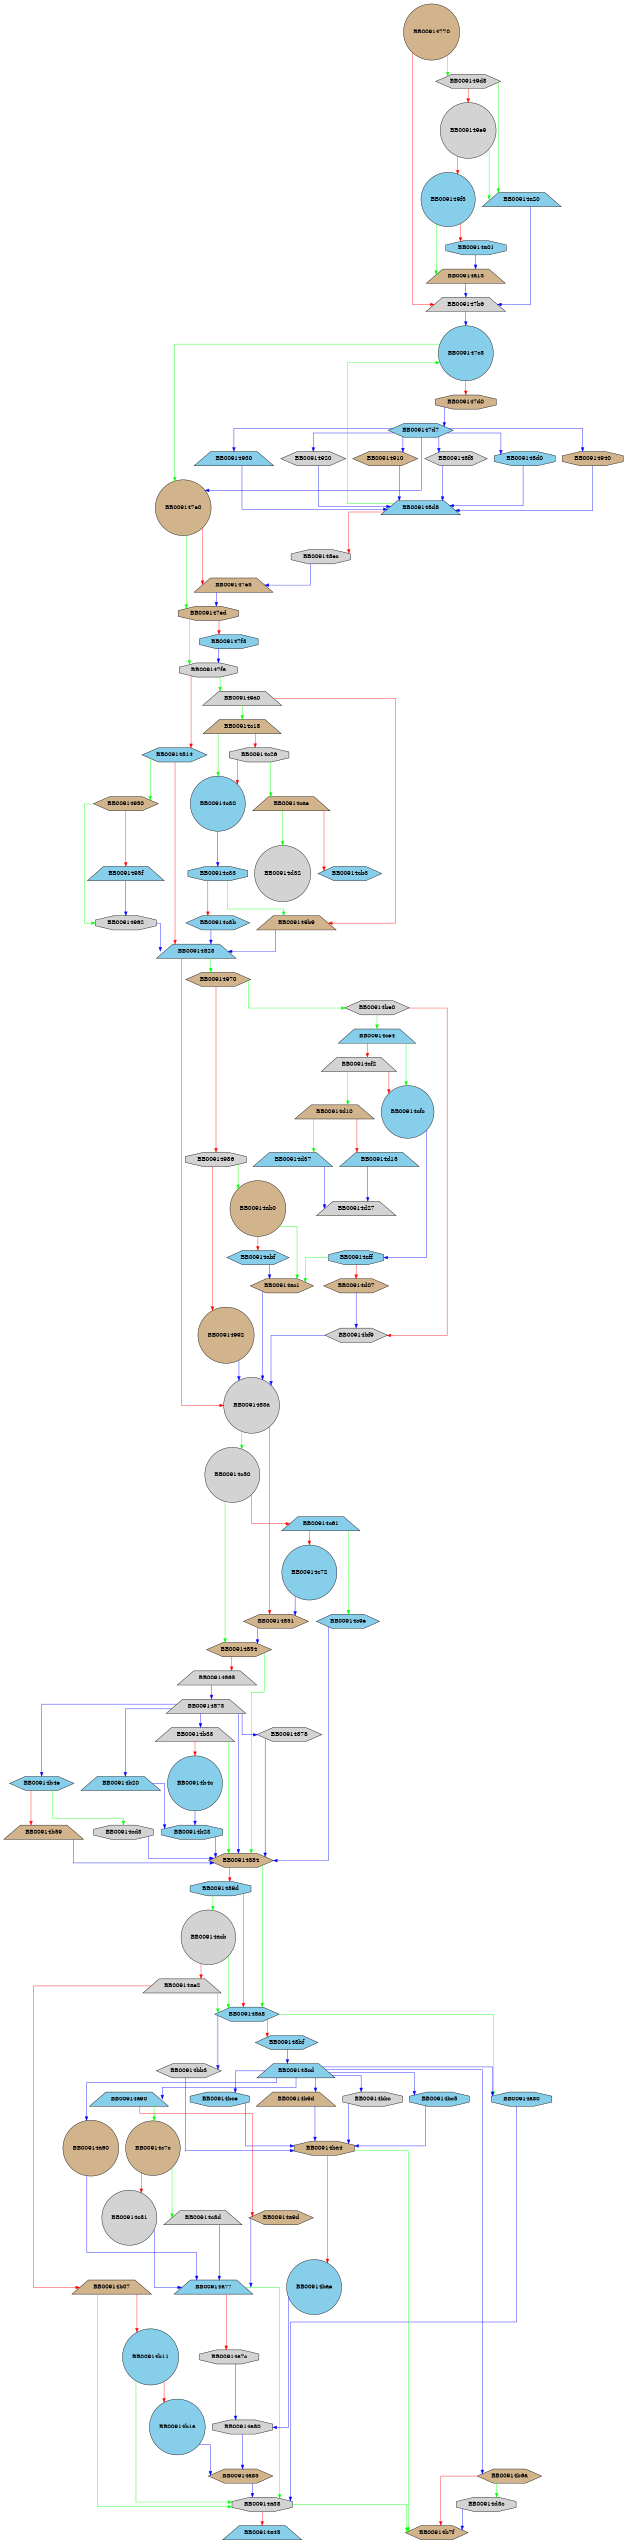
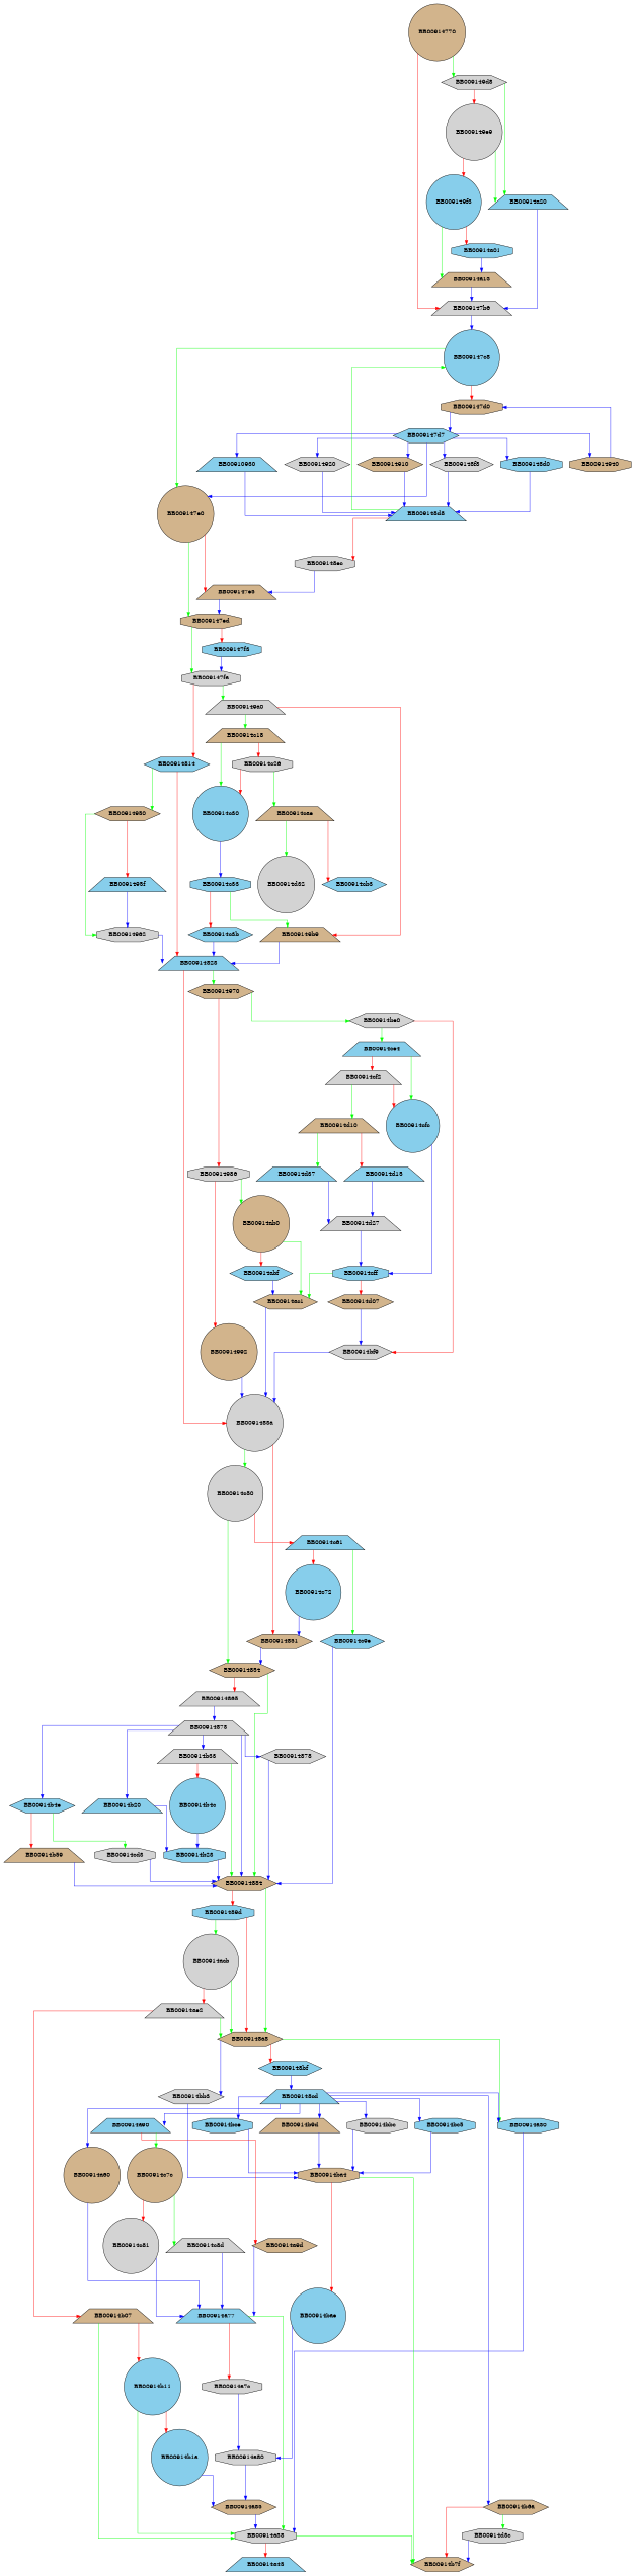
  digraph {
    splines=ortho
    node [fillcolor=skyblue shape=trapezium style=filled]
    edge [color=blue]
    BB00914770 [fillcolor=tan shape=circle]
    BB009149d8 [fillcolor=lightgrey shape=hexagon]
    BB009147b6 [fillcolor=lightgrey]
    BB00914a20
    BB009149e9 [fillcolor=lightgrey shape=circle]
    BB009147c8 [shape=circle]
    BB009149f3 [shape=circle]
    BB009147e0 [fillcolor=tan shape=circle]
    BB009147d0 [fillcolor=tan shape=octagon]
    BB009147ed [fillcolor=tan shape=octagon]
    BB009147e5 [fillcolor=tan]
    BB009147d7 [shape=hexagon]
    BB009147fa [fillcolor=lightgrey shape=octagon]
    BB009147f3 [shape=octagon]
    BB00914940 [fillcolor=tan shape=octagon]
-   BB00914930
+   BB00914930 [label=BB00910930]
    BB00914920 [fillcolor=lightgrey shape=hexagon]
    BB00914910 [fillcolor=tan shape=hexagon]
    BB009148f8 [fillcolor=lightgrey shape=hexagon]
    BB009148d0 [shape=octagon]
    BB009148d8
    BB009148ec [fillcolor=lightgrey shape=octagon]
    BB009149a0 [fillcolor=lightgrey]
    BB00914814 [shape=hexagon]
    BB00914c18 [fillcolor=tan]
    BB009149b9 [fillcolor=tan]
    BB00914950 [fillcolor=tan shape=hexagon]
    BB00914823
    BB00914c30 [shape=circle]
    BB00914c26 [fillcolor=lightgrey shape=octagon]
    BB00914962 [fillcolor=lightgrey shape=octagon]
    BB0091495f
    BB00914970 [fillcolor=tan shape=hexagon]
    BB0091483a [fillcolor=lightgrey shape=circle]
    BB00914be0 [fillcolor=lightgrey shape=hexagon]
    BB00914986 [fillcolor=lightgrey shape=octagon]
    BB00914c50 [fillcolor=lightgrey shape=circle]
    BB00914851 [fillcolor=tan shape=hexagon]
    BB00914ce4
    BB00914bf9 [fillcolor=lightgrey shape=hexagon]
    BB00914ab0 [fillcolor=tan shape=circle]
    BB00914992 [fillcolor=tan shape=circle]
    BB00914854 [fillcolor=tan shape=hexagon]
    BB00914c61
    BB00914884 [fillcolor=tan shape=hexagon]
    BB00914865 [fillcolor=lightgrey]
    BB00914c9e [shape=hexagon]
    BB00914c72 [shape=circle]
-   BB009148a8 [shape=hexagon]
+   BB009148a8 [fillcolor=tan shape=hexagon]
    BB0091489d [shape=octagon]
    BB00914873 [fillcolor=lightgrey]
    BB00914a30 [shape=octagon]
    BB009148bf [shape=hexagon]
    BB00914bb3 [fillcolor=lightgrey shape=hexagon]
    BB00914acb [fillcolor=lightgrey shape=circle]
    BB00914b20
    BB00914878 [fillcolor=lightgrey shape=hexagon]
    BB00914b4e [shape=hexagon]
    BB00914b33 [fillcolor=lightgrey]
    BB00914b23 [shape=octagon]
    BB00914cd3 [fillcolor=lightgrey shape=octagon]
    BB00914b59 [fillcolor=tan]
    BB00914b4c [shape=circle]
    BB00914a38 [fillcolor=lightgrey shape=octagon]
    BB009148cd
    BB00914ae2 [fillcolor=lightgrey]
    BB00914b07 [fillcolor=tan]
    BB00914b7f [fillcolor=tan shape=hexagon]
    BB00914a45
    BB00914a60 [fillcolor=tan shape=circle]
    BB00914b6a [fillcolor=tan shape=hexagon]
    BB00914bce [shape=octagon]
    BB00914a90
    BB00914b9d [fillcolor=tan]
    BB00914bbc [fillcolor=lightgrey shape=octagon]
    BB00914bc5 [shape=octagon]
    BB00914a77
    BB00914d3c [fillcolor=lightgrey shape=octagon]
    BB00914ba4 [fillcolor=tan shape=octagon]
    BB00914c7c [fillcolor=tan shape=circle]
    BB00914a9d [fillcolor=tan shape=hexagon]
    BB00914a7c [fillcolor=lightgrey shape=octagon]
    BB00914bae [shape=circle]
    BB00914c8d [fillcolor=lightgrey]
    BB00914c81 [fillcolor=lightgrey shape=circle]
    BB00914cfc [shape=circle]
    BB00914cf2 [fillcolor=lightgrey]
    BB00914ac1 [fillcolor=tan shape=hexagon]
    BB00914abf [shape=hexagon]
    BB00914c33 [shape=octagon]
    BB00914cae [fillcolor=tan]
    BB00914a13 [fillcolor=tan]
    BB00914a01 [shape=octagon]
    BB00914a80 [fillcolor=lightgrey shape=octagon]
    BB00914a85 [fillcolor=tan shape=hexagon]
    BB00914b11 [shape=circle]
    BB00914b1a [shape=circle]
    BB00914cff [shape=octagon]
    BB00914d10 [fillcolor=tan]
    BB00914c3b [shape=hexagon]
    BB00914d32 [fillcolor=lightgrey shape=circle]
    BB00914cb3 [shape=hexagon]
    BB00914d07 [fillcolor=tan shape=hexagon]
    BB00914d37
    BB00914d15
    BB00914d27 [fillcolor=lightgrey]
    BB00914770 -> BB009149d8 [color=green]
    BB00914770 -> BB009147b6 [color=red]
    BB009149d8 -> BB00914a20 [color=green]
    BB009149d8 -> BB009149e9 [color=red]
    BB009147b6 -> BB009147c8
    BB00914a20 -> BB009147b6
    BB009149e9 -> BB00914a20 [color=green]
    BB009149e9 -> BB009149f3 [color=red]
    BB009147c8 -> BB009147e0 [color=green]
    BB009147c8 -> BB009147d0 [color=red]
    BB009149f3 -> BB00914a13 [color=green]
    BB009149f3 -> BB00914a01 [color=red]
    BB009147e0 -> BB009147ed [color=green]
    BB009147e0 -> BB009147e5 [color=red]
    BB009147d0 -> BB009147d7
    BB009147ed -> BB009147fa [color=green]
    BB009147ed -> BB009147f3 [color=red]
    BB009147e5 -> BB009147ed
    BB009147d7 -> BB009147e0
    BB009147d7 -> BB00914940
    BB009147d7 -> BB00914930
    BB009147d7 -> BB00914920
    BB009147d7 -> BB00914910
    BB009147d7 -> BB009148f8
    BB009147d7 -> BB009148d0
    BB009147fa -> BB009149a0 [color=green]
    BB009147fa -> BB00914814 [color=red]
    BB009147f3 -> BB009147fa
-   BB00914940 -> BB009148d8
+   BB00914940 -> BB009147d0
    BB00914930 -> BB009148d8
    BB00914920 -> BB009148d8
    BB00914910 -> BB009148d8
    BB009148f8 -> BB009148d8
    BB009148d0 -> BB009148d8
    BB009148d8 -> BB009147c8 [color=green]
    BB009148d8 -> BB009148ec [color=red]
    BB009148ec -> BB009147e5
    BB009149a0 -> BB00914c18 [color=green]
    BB009149a0 -> BB009149b9 [color=red]
    BB00914814 -> BB00914950 [color=green]
    BB00914814 -> BB00914823 [color=red]
    BB00914c18 -> BB00914c30 [color=green]
    BB00914c18 -> BB00914c26 [color=red]
    BB009149b9 -> BB00914823
    BB00914950 -> BB00914962 [color=green]
    BB00914950 -> BB0091495f [color=red]
    BB00914823 -> BB00914970 [color=green]
    BB00914823 -> BB0091483a [color=red]
    BB00914c30 -> BB00914c33
    BB00914c26 -> BB00914c30 [color=red]
    BB00914c26 -> BB00914cae [color=green]
    BB00914962 -> BB00914823
    BB0091495f -> BB00914962
    BB00914970 -> BB00914be0 [color=green]
    BB00914970 -> BB00914986 [color=red]
    BB0091483a -> BB00914c50 [color=green]
    BB0091483a -> BB00914851 [color=red]
    BB00914be0 -> BB00914ce4 [color=green]
    BB00914be0 -> BB00914bf9 [color=red]
    BB00914986 -> BB00914ab0 [color=green]
    BB00914986 -> BB00914992 [color=red]
    BB00914c50 -> BB00914854 [color=green]
    BB00914c50 -> BB00914c61 [color=red]
    BB00914851 -> BB00914854
    BB00914ce4 -> BB00914cfc [color=green]
    BB00914ce4 -> BB00914cf2 [color=red]
    BB00914bf9 -> BB0091483a
    BB00914ab0 -> BB00914ac1 [color=green]
    BB00914ab0 -> BB00914abf [color=red]
    BB00914992 -> BB0091483a
    BB00914854 -> BB00914884 [color=green]
    BB00914854 -> BB00914865 [color=red]
    BB00914c61 -> BB00914c9e [color=green]
    BB00914c61 -> BB00914c72 [color=red]
    BB00914884 -> BB009148a8 [color=green]
    BB00914884 -> BB0091489d [color=red]
    BB00914865 -> BB00914873
    BB00914c9e -> BB00914884
    BB00914c72 -> BB00914851
    BB009148a8 -> BB00914a30 [color=green]
    BB009148a8 -> BB009148bf [color=red]
    BB009148a8 -> BB00914bb3
    BB0091489d -> BB009148a8 [color=red]
    BB0091489d -> BB00914acb [color=green]
    BB00914873 -> BB00914884
    BB00914873 -> BB00914b20
    BB00914873 -> BB00914878
    BB00914873 -> BB00914b4e
    BB00914873 -> BB00914b33
    BB00914a30 -> BB00914a38
    BB009148bf -> BB009148cd
    BB00914bb3 -> BB00914ba4
    BB00914acb -> BB009148a8 [color=green]
    BB00914acb -> BB00914ae2 [color=red]
    BB00914b20 -> BB00914b23
    BB00914878 -> BB00914884
    BB00914b4e -> BB00914cd3 [color=green]
    BB00914b4e -> BB00914b59 [color=red]
    BB00914b33 -> BB00914884 [color=green]
    BB00914b33 -> BB00914b4c [color=red]
    BB00914b23 -> BB00914884
    BB00914cd3 -> BB00914884
    BB00914b59 -> BB00914884
    BB00914b4c -> BB00914b23
    BB00914a38 -> BB00914b7f [color=green]
    BB00914a38 -> BB00914a45 [color=red]
    BB009148cd -> BB00914a30
    BB009148cd -> BB00914a60
    BB009148cd -> BB00914b6a
    BB009148cd -> BB00914bce
    BB009148cd -> BB00914a90
    BB009148cd -> BB00914b9d
    BB009148cd -> BB00914bbc
    BB009148cd -> BB00914bc5
    BB00914ae2 -> BB009148a8 [color=green]
    BB00914ae2 -> BB00914b07 [color=red]
    BB00914b07 -> BB00914a38 [color=green]
    BB00914b07 -> BB00914b11 [color=red]
    BB00914a60 -> BB00914a77
    BB00914b6a -> BB00914b7f [color=red]
    BB00914b6a -> BB00914d3c [color=green]
    BB00914bce -> BB00914ba4
    BB00914a90 -> BB00914c7c [color=green]
    BB00914a90 -> BB00914a9d [color=red]
    BB00914b9d -> BB00914ba4
    BB00914bbc -> BB00914ba4
    BB00914bc5 -> BB00914ba4
    BB00914a77 -> BB00914a38 [color=green]
    BB00914a77 -> BB00914a7c [color=red]
    BB00914d3c -> BB00914b7f
    BB00914ba4 -> BB00914b7f [color=green]
    BB00914ba4 -> BB00914bae [color=red]
    BB00914c7c -> BB00914c8d [color=green]
    BB00914c7c -> BB00914c81 [color=red]
    BB00914a9d -> BB00914a77
    BB00914a7c -> BB00914a80
    BB00914bae -> BB00914a80
    BB00914c8d -> BB00914a77
    BB00914c81 -> BB00914a77
    BB00914cfc -> BB00914cff
    BB00914cf2 -> BB00914cfc [color=red]
    BB00914cf2 -> BB00914d10 [color=green]
    BB00914ac1 -> BB0091483a
    BB00914abf -> BB00914ac1
    BB00914c33 -> BB009149b9 [color=green]
    BB00914c33 -> BB00914c3b [color=red]
    BB00914cae -> BB00914d32 [color=green]
    BB00914cae -> BB00914cb3 [color=red]
    BB00914a13 -> BB009147b6
    BB00914a01 -> BB00914a13
    BB00914a80 -> BB00914a85
    BB00914a85 -> BB00914a38
    BB00914b11 -> BB00914a38 [color=green]
    BB00914b11 -> BB00914b1a [color=red]
    BB00914b1a -> BB00914a85
    BB00914cff -> BB00914ac1 [color=green]
    BB00914cff -> BB00914d07 [color=red]
    BB00914d10 -> BB00914d37 [color=green]
    BB00914d10 -> BB00914d15 [color=red]
    BB00914c3b -> BB00914823
    BB00914d07 -> BB00914bf9
    BB00914d37 -> BB00914d27
    BB00914d15 -> BB00914d27
+   BB00914d27 -> BB00914cff
  }
